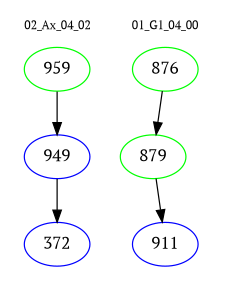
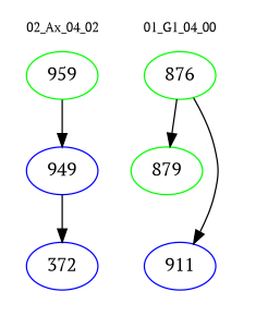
  digraph {
    fontname="PT Serif"
    node [color=green fontname="PT Serif"]
    edge [color=black fontname="PT Serif"]
    n1 [label=959]
    n2 [color=blue label=949]
    n3 [color=blue label=372]
    n4 [label=876]
    n5 [label=879]
    n6 [color=blue label=911]
    subgraph cluster_1 {
      color=white
      fontsize=10
      label="02_Ax_04_02"
      n1
      n2
      n3
    }
    subgraph cluster_2 {
      color=white
      fontsize=10
      label="01_G1_04_00"
      n4
      n5
      n6
    }
    n1 -> n2
    n2 -> n3
    n4 -> n5
-   n5 -> n6
+   n4 -> n6
  }
